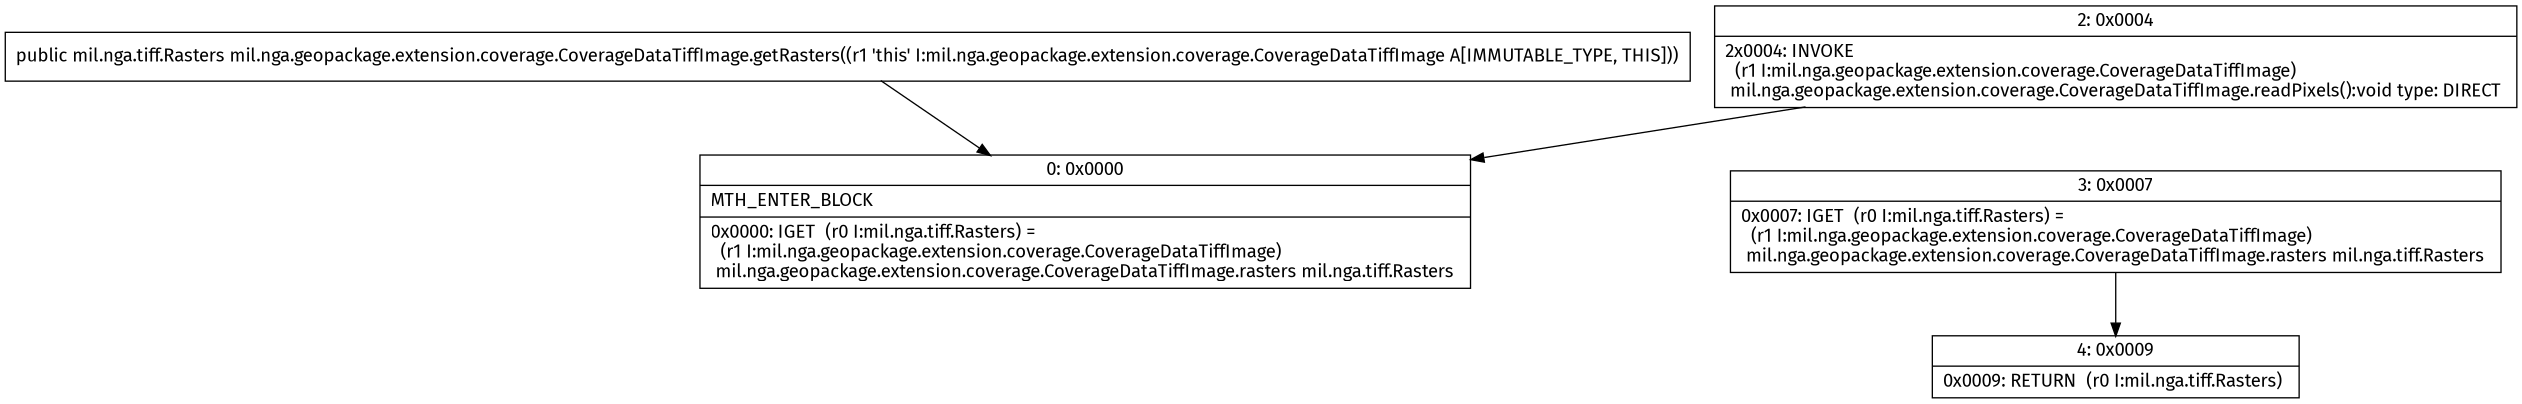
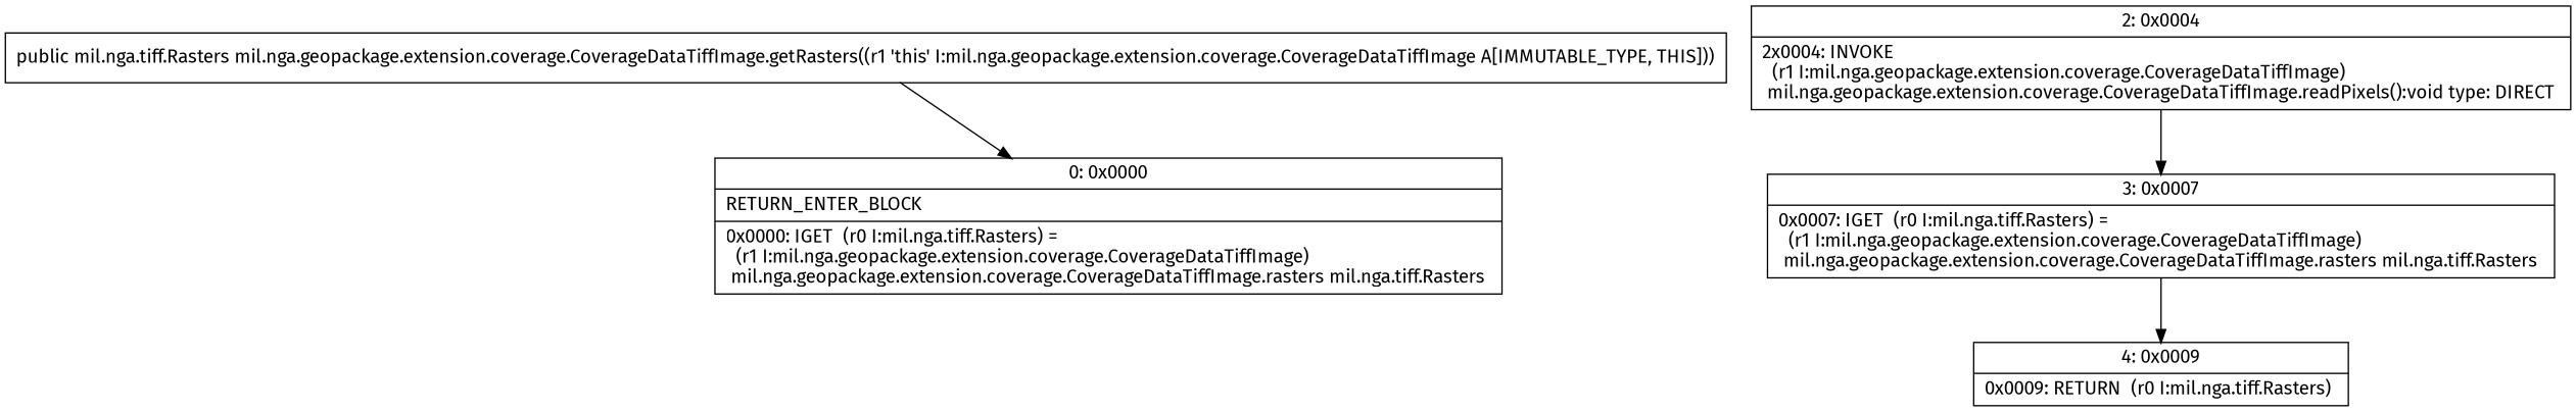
  digraph {
    fontname="Fira Sans"
    node [fontname="Fira Sans" shape=record]
    edge [fontname="Fira Sans"]
-   n1 [label="{0\:\ 0x0000|MTH_ENTER_BLOCK\l|0x0000: IGET  (r0 I:mil.nga.tiff.Rasters) = \l  (r1 I:mil.nga.geopackage.extension.coverage.CoverageDataTiffImage)\l mil.nga.geopackage.extension.coverage.CoverageDataTiffImage.rasters mil.nga.tiff.Rasters \l}"]
+   n1 [label="{0\:\ 0x0000|RETURN_ENTER_BLOCK\l|0x0000: IGET  (r0 I:mil.nga.tiff.Rasters) = \l  (r1 I:mil.nga.geopackage.extension.coverage.CoverageDataTiffImage)\l mil.nga.geopackage.extension.coverage.CoverageDataTiffImage.rasters mil.nga.tiff.Rasters \l}"]
    n2 [label="{2\:\ 0x0004|2x0004: INVOKE  \l  (r1 I:mil.nga.geopackage.extension.coverage.CoverageDataTiffImage)\l mil.nga.geopackage.extension.coverage.CoverageDataTiffImage.readPixels():void type: DIRECT \l}"]
    n3 [label="{3\:\ 0x0007|0x0007: IGET  (r0 I:mil.nga.tiff.Rasters) = \l  (r1 I:mil.nga.geopackage.extension.coverage.CoverageDataTiffImage)\l mil.nga.geopackage.extension.coverage.CoverageDataTiffImage.rasters mil.nga.tiff.Rasters \l}"]
    n4 [label="{4\:\ 0x0009|0x0009: RETURN  (r0 I:mil.nga.tiff.Rasters) \l}"]
    n5 [label="{public mil.nga.tiff.Rasters mil.nga.geopackage.extension.coverage.CoverageDataTiffImage.getRasters((r1 'this' I:mil.nga.geopackage.extension.coverage.CoverageDataTiffImage A[IMMUTABLE_TYPE, THIS])) }"]
-   n2 -> n1
+   n2 -> n3
    n3 -> n4
    n5 -> n1
  }
